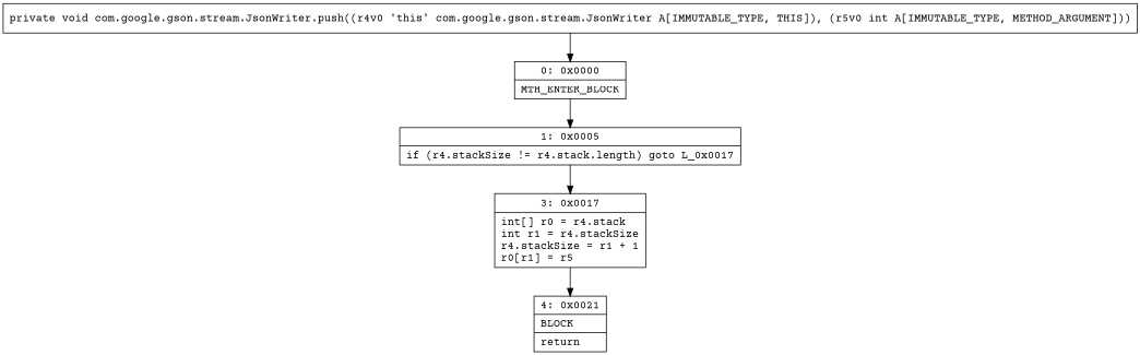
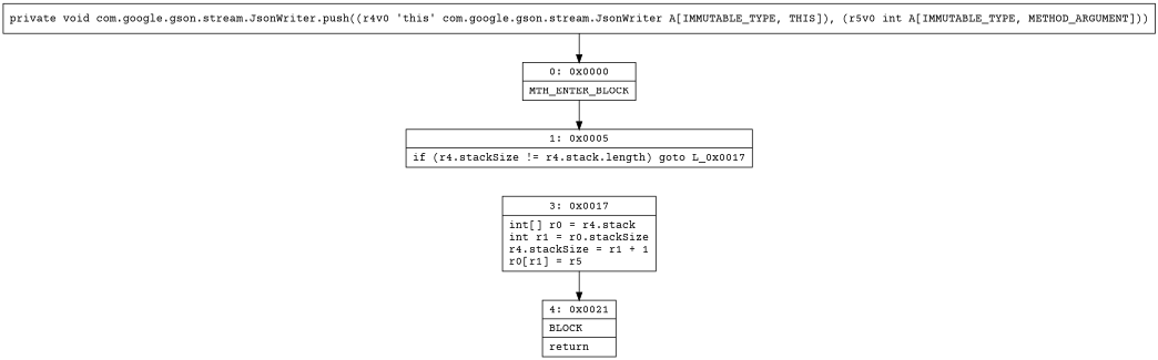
  digraph {
    fontname="Courier Prime"
    node [fontname="Courier Prime" shape=record]
    edge [fontname="Courier Prime"]
    n1 [label="{0\:\ 0x0000|MTH_ENTER_BLOCK\l}"]
    n2 [label="{1\:\ 0x0005|if (r4.stackSize != r4.stack.length) goto L_0x0017\l}"]
-   n3 [label="{3\:\ 0x0017|int[] r0 = r4.stack\lint r1 = r4.stackSize\lr4.stackSize = r1 + 1\lr0[r1] = r5\l}"]
+   n3 [label="{3\:\ 0x0017|int[] r0 = r4.stack\lint r1 = r0.stackSize\lr4.stackSize = r1 + 1\lr0[r1] = r5\l}"]
    n4 [label="{4\:\ 0x0021|BLOCK\l|return\l}"]
    n5 [label="{private void com.google.gson.stream.JsonWriter.push((r4v0 'this' com.google.gson.stream.JsonWriter A[IMMUTABLE_TYPE, THIS]), (r5v0 int A[IMMUTABLE_TYPE, METHOD_ARGUMENT])) }"]
    n1 -> n2
-   n2 -> n3
    n3 -> n4
    n5 -> n1
  }
